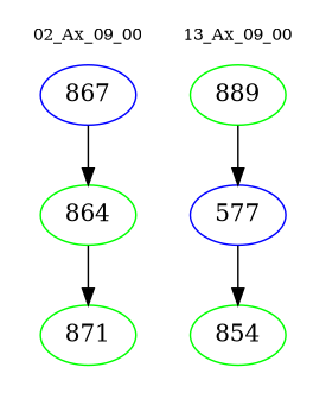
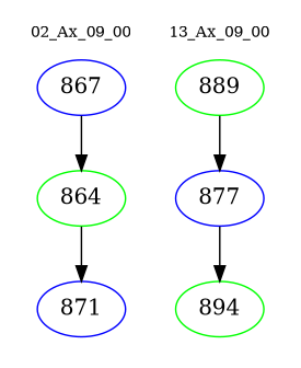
  digraph {
    node [color=green]
    edge [color=black]
    n1 [color=blue label=867]
    n2 [label=864]
-   n3 [label=871]
+   n3 [color=blue label=871]
    n4 [label=889]
-   n5 [color=blue label=577]
-   n6 [label=854]
+   n5 [color=blue label=877]
+   n6 [label=894]
    subgraph cluster_1 {
      color=white
      fontsize=10
      label="02_Ax_09_00"
      n1
      n2
      n3
    }
    subgraph cluster_2 {
      color=white
      fontsize=10
      label="13_Ax_09_00"
      n4
      n5
      n6
    }
    n1 -> n2
    n2 -> n3
    n4 -> n5
    n5 -> n6
  }
